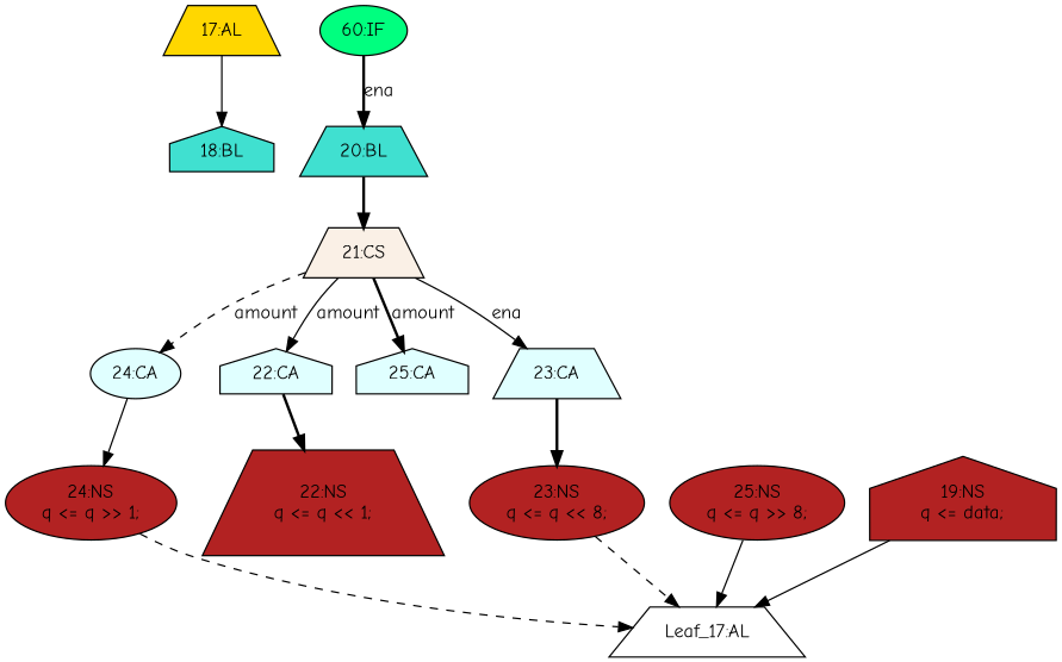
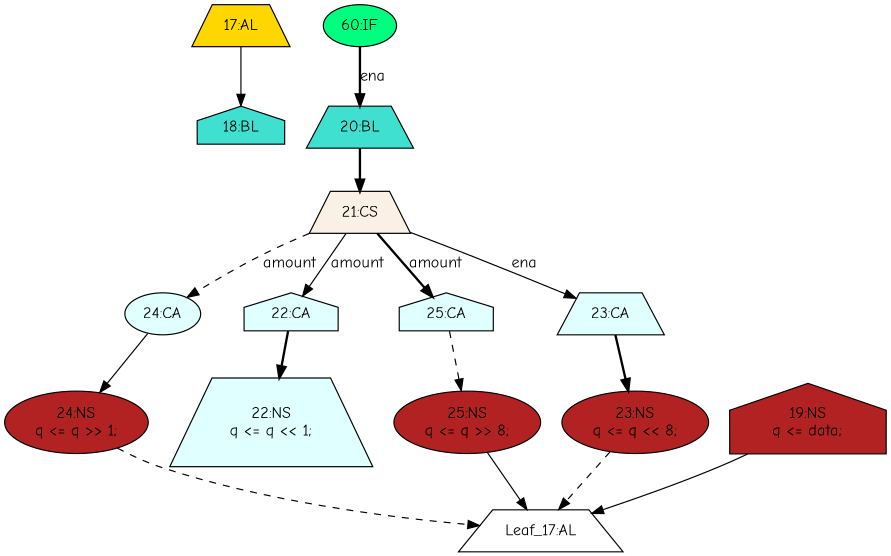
  strict digraph {
    fontname="Comic Neue"
    node [fillcolor=firebrick fontname="Comic Neue" shape=trapezium statements="[]" style=filled typ=NonblockingSubstitution]
    edge [cond="[]" fontname="Comic Neue" lineno=None style=solid]
    n1 [ast="<pyverilog.vparser.ast.Always object at 0x7f8e0f1eea10>" clk_sens=True fillcolor=gold label="17:AL" sens="['clk']" typ=Always use_var="['load', 'ena', 'amount', 'data', 'q']"]
    n2 [ast="<pyverilog.vparser.ast.Block object at 0x7f8e0f1eeb90>" fillcolor=turquoise label="18:BL" shape=house typ=Block]
    n3 [ast="<pyverilog.vparser.ast.Case object at 0x7f8e0ecdc2d0>" fillcolor=lightcyan label="24:CA" shape=ellipse typ=Case]
    n4 [ast="<pyverilog.vparser.ast.NonblockingSubstitution object at 0x7f8e0ecdc350>" label="24:NS\nq <= q >> 1;" shape=ellipse statements="[<pyverilog.vparser.ast.NonblockingSubstitution object at 0x7f8e0ecdc350>]"]
    n5 [def_var="['q']" label="Leaf_17:AL" fillcolor="" statements="" style="" typ=""]
    n6 [ast="<pyverilog.vparser.ast.NonblockingSubstitution object at 0x7f8e0ecdc110>" label="23:NS\nq <= q << 8;" shape=ellipse statements="[<pyverilog.vparser.ast.NonblockingSubstitution object at 0x7f8e0ecdc110>]"]
    n7 [ast="<pyverilog.vparser.ast.Case object at 0x7f8e0f1eedd0>" fillcolor=lightcyan label="22:CA" shape=house typ=Case]
-   n8 [ast="<pyverilog.vparser.ast.NonblockingSubstitution object at 0x7f8e0f1eee50>" label="22:NS\nq <= q << 1;" statements="[<pyverilog.vparser.ast.NonblockingSubstitution object at 0x7f8e0f1eee50>]"]
+   n8 [ast="<pyverilog.vparser.ast.NonblockingSubstitution object at 0x7f8e0f1eee50>" fillcolor=lightcyan label="22:NS\nq <= q << 1;" statements="[<pyverilog.vparser.ast.NonblockingSubstitution object at 0x7f8e0f1eee50>]"]
    n9 [ast="<pyverilog.vparser.ast.Case object at 0x7f8e0ecdc510>" fillcolor=lightcyan label="25:CA" shape=house typ=Case]
    n10 [ast="<pyverilog.vparser.ast.NonblockingSubstitution object at 0x7f8e0ecdc590>" label="25:NS\nq <= q >> 8;" shape=ellipse statements="[<pyverilog.vparser.ast.NonblockingSubstitution object at 0x7f8e0ecdc590>]"]
    n11 [ast="<pyverilog.vparser.ast.Block object at 0x7f8e0f1eecd0>" fillcolor=turquoise label="20:BL" typ=Block]
    n12 [ast="<pyverilog.vparser.ast.CaseStatement object at 0x7f8e0f1eed10>" fillcolor=linen label="21:CS" typ=CaseStatement]
    n13 [ast="<pyverilog.vparser.ast.Case object at 0x7f8e0ecdc090>" fillcolor=lightcyan label="23:CA" typ=Case]
    n14 [ast="<pyverilog.vparser.ast.IfStatement object at 0x7f8e0f1eec50>" fillcolor=springgreen label="60:IF" shape=ellipse typ=IfStatement]
    n15 [ast="<pyverilog.vparser.ast.NonblockingSubstitution object at 0x7f8e0ecdc790>" label="19:NS\nq <= data;" shape=house statements="[<pyverilog.vparser.ast.NonblockingSubstitution object at 0x7f8e0ecdc790>]"]
    n1 -> n2
    n3 -> n4
    n4 -> n5 [style=dashed]
    n6 -> n5 [style=dashed]
    n7 -> n8 [style=bold]
+   n9 -> n10 [style=dashed]
    n10 -> n5
    n11 -> n12 [style=bold]
    n12 -> n3 [cond="['amount']" label=amount lineno=21 style=dashed]
    n12 -> n7 [cond="['amount']" label=amount lineno=21]
    n12 -> n9 [cond="['amount']" label=amount lineno=21 style=bold]
    n12 -> n13 [cond="['amount']" label=ena lineno=21]
    n13 -> n6 [style=bold]
    n14 -> n11 [cond="['ena']" label=ena lineno=20 style=bold]
    n15 -> n5
  }
